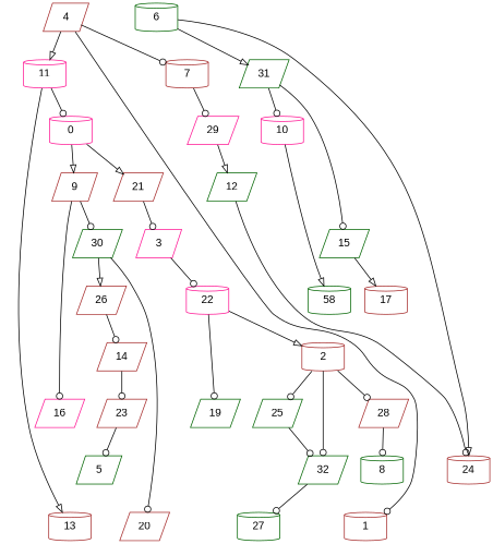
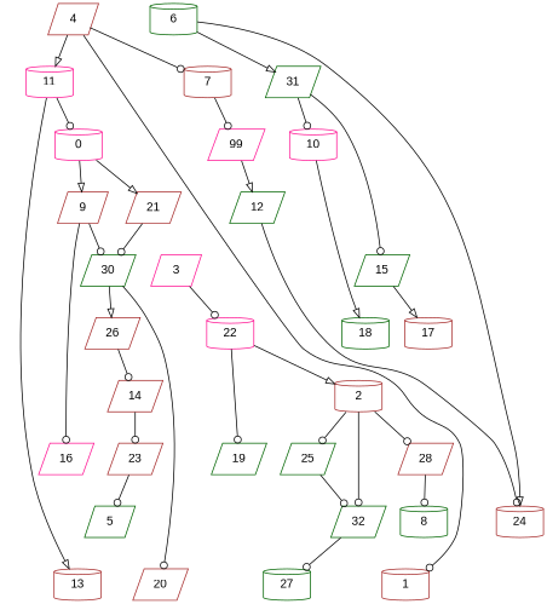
  digraph {
    fontname="Liberation Sans"
    node [color=brown fontname="Liberation Sans" shape=parallelogram]
    edge [arrowhead=odot fontname="Liberation Sans" weight=0]
    0 [color=deeppink shape=cylinder]
    9
    21
    16 [color=deeppink]
    30 [color=darkgreen]
    3 [color=deeppink]
    26
    20
    22 [color=deeppink shape=cylinder]
    14
    2 [shape=cylinder]
    19 [color=darkgreen]
    23
    25 [color=darkgreen]
    28
    32 [color=darkgreen]
    8 [color=darkgreen shape=cylinder]
    27 [color=darkgreen shape=cylinder]
    1 [shape=cylinder]
    4
    7 [shape=cylinder]
    11 [color=deeppink shape=cylinder]
-   29 [color=deeppink]
+   29 [color=deeppink label=99]
    13 [shape=cylinder]
    12 [color=darkgreen]
    24 [shape=cylinder]
    6 [color=darkgreen shape=cylinder]
    31 [color=darkgreen]
    10 [color=deeppink shape=cylinder]
    15 [color=darkgreen]
-   18 [color=darkgreen shape=cylinder label=58]
+   18 [color=darkgreen shape=cylinder]
    17 [shape=cylinder]
    5 [color=darkgreen]
    0 -> 9 [arrowhead=onormal]
    0 -> 21 [arrowhead=onormal]
    9 -> 16
    9 -> 30
-   21 -> 3
+   21 -> 30
    30 -> 26 [arrowhead=onormal]
    30 -> 20
    3 -> 22
    26 -> 14
    22 -> 2 [arrowhead=onormal]
    22 -> 19
    14 -> 23
    2 -> 25
    2 -> 28
    2 -> 32 [weight=1]
    23 -> 5
    25 -> 32
    28 -> 8
    32 -> 27
    4 -> 1
    4 -> 7
    4 -> 11 [arrowhead=onormal]
    7 -> 29
    11 -> 0
    11 -> 13 [arrowhead=onormal]
    29 -> 12 [arrowhead=onormal]
    12 -> 24
    6 -> 24 [arrowhead=onormal]
    6 -> 31 [arrowhead=onormal]
    31 -> 10
    31 -> 15
    10 -> 18 [arrowhead=onormal]
    15 -> 17 [arrowhead=onormal]
  }
